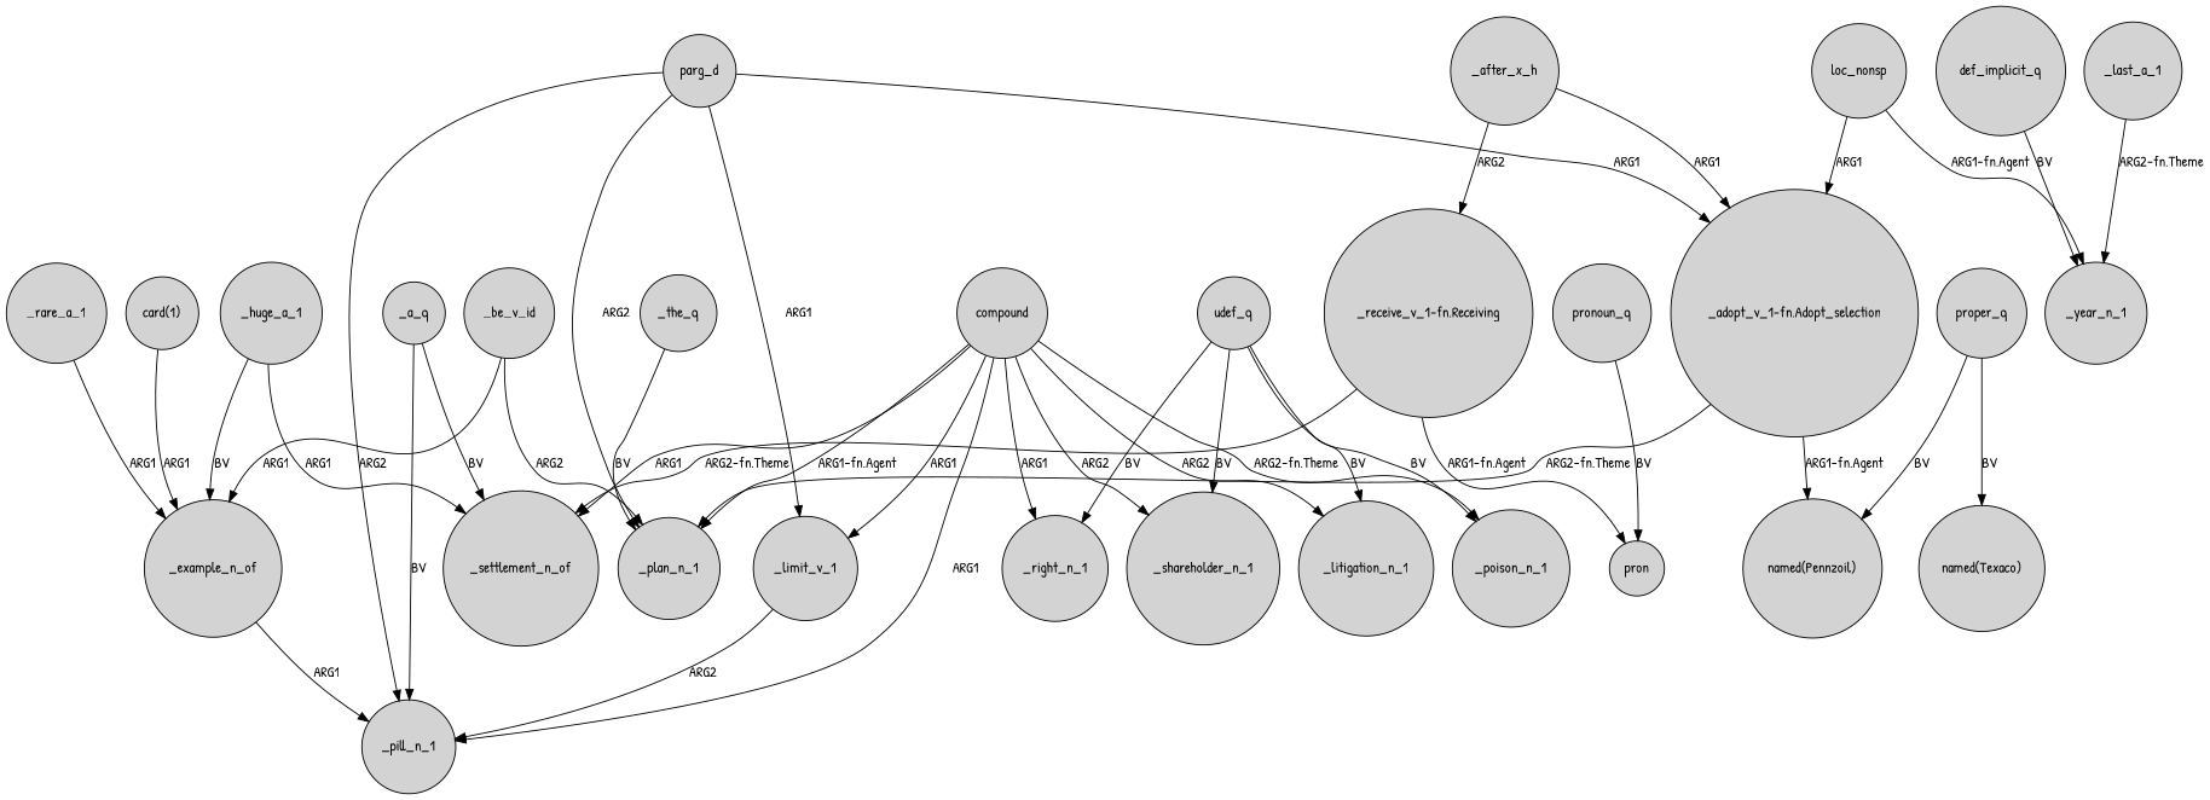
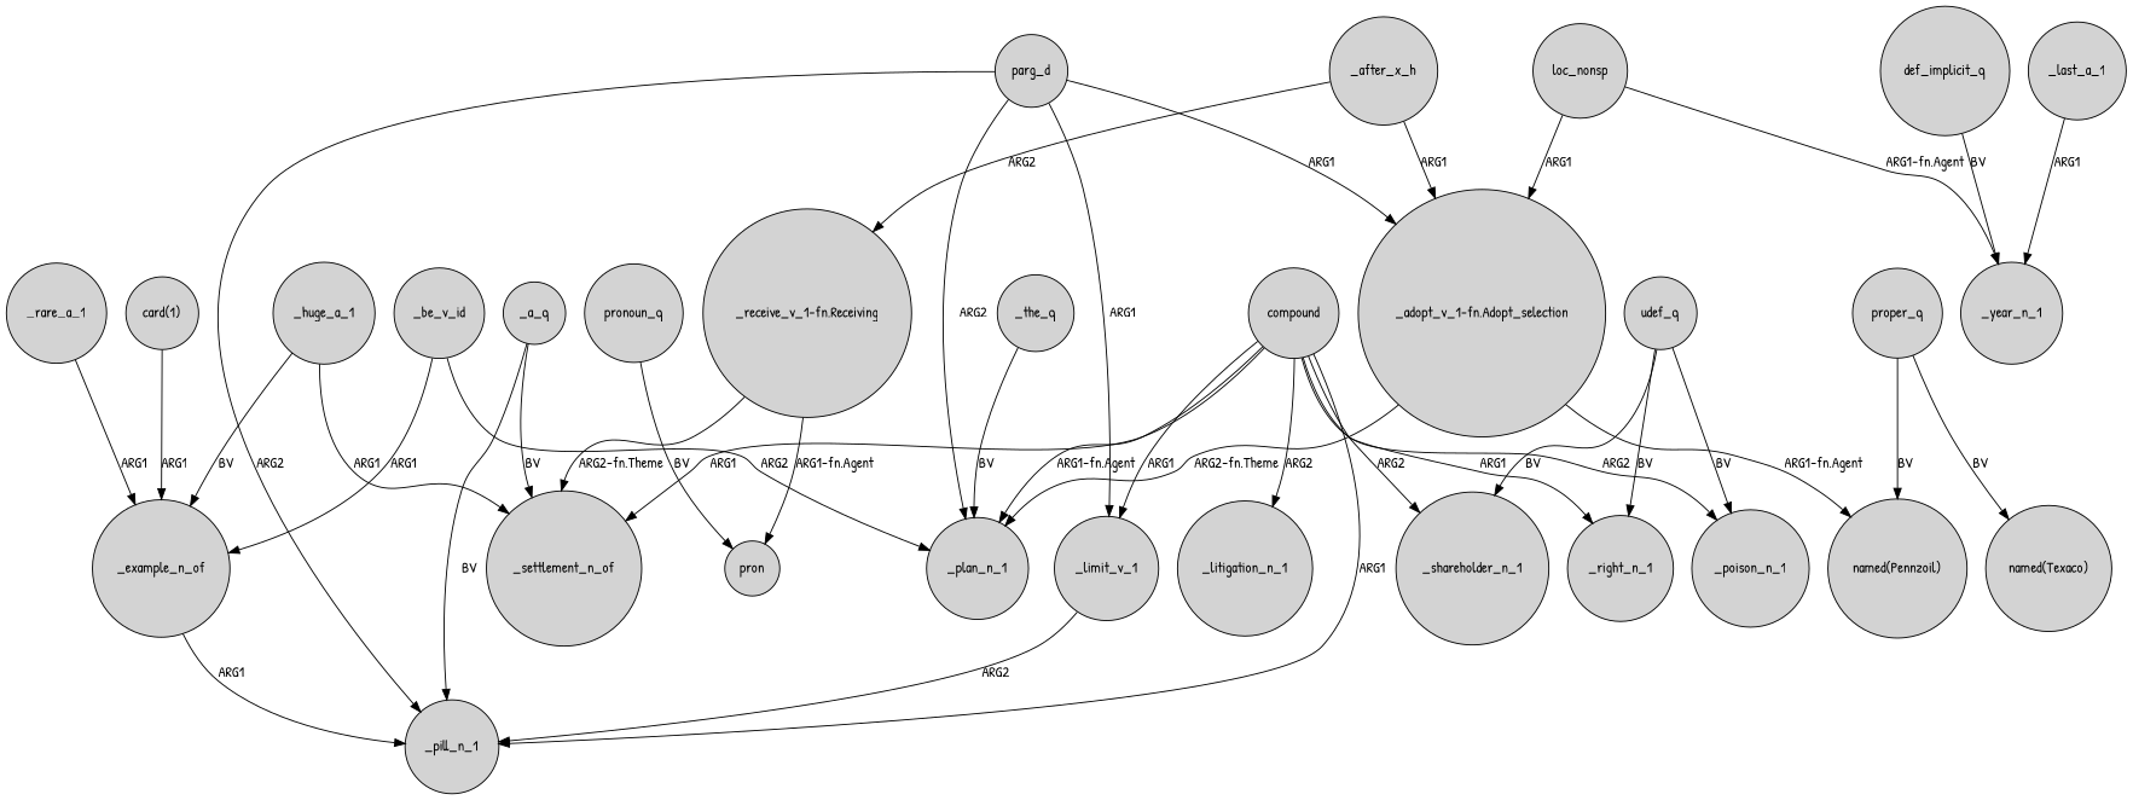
  digraph {
    fontname="Patrick Hand"
    node [fontname="Patrick Hand" shape=circle style=filled]
    edge [fontname="Patrick Hand"]
    _example_n_of
    _pill_n_1
    _limit_v_1
    parg_d
    "_adopt_v_1-fn.Adopt_selection"
    _plan_n_1
    "named(Pennzoil)"
    compound
    _settlement_n_of
    _shareholder_n_1
    _litigation_n_1
    _poison_n_1
    _right_n_1
    _huge_a_1
    _a_q
    def_implicit_q
    _year_n_1
    _the_q
    udef_q
    _be_v_id
    "_receive_v_1-fn.Receiving"
    pron
    _after_x_h
    pronoun_q
    proper_q
    "named(Texaco)"
    loc_nonsp
    _rare_a_1
    _last_a_1
    "card(1)"
    _example_n_of -> _pill_n_1 [label=ARG1]
    _limit_v_1 -> _pill_n_1 [label=ARG2]
    parg_d -> _pill_n_1 [label=ARG2]
    parg_d -> _limit_v_1 [label=ARG1]
    parg_d -> "_adopt_v_1-fn.Adopt_selection" [label=ARG1]
    parg_d -> _plan_n_1 [label=ARG2]
    "_adopt_v_1-fn.Adopt_selection" -> _plan_n_1 [label="ARG2-fn.Theme"]
    "_adopt_v_1-fn.Adopt_selection" -> "named(Pennzoil)" [label="ARG1-fn.Agent"]
    compound -> _pill_n_1 [label=ARG1]
    compound -> _limit_v_1 [label=ARG1]
    compound -> _plan_n_1 [label="ARG1-fn.Agent"]
    compound -> _settlement_n_of [label=ARG1]
    compound -> _shareholder_n_1 [label=ARG2]
    compound -> _litigation_n_1 [label=ARG2]
-   compound -> _poison_n_1 [label="ARG2-fn.Theme"]
+   compound -> _poison_n_1 [label=ARG2]
    compound -> _right_n_1 [label=ARG1]
    _huge_a_1 -> _example_n_of [label=BV]
    _huge_a_1 -> _settlement_n_of [label=ARG1]
    _a_q -> _pill_n_1 [label=BV]
    _a_q -> _settlement_n_of [label=BV]
    def_implicit_q -> _year_n_1 [label=BV]
    _the_q -> _plan_n_1 [label=BV]
    udef_q -> _shareholder_n_1 [label=BV]
-   udef_q -> _litigation_n_1 [label=BV]
    udef_q -> _poison_n_1 [label=BV]
    udef_q -> _right_n_1 [label=BV]
    _be_v_id -> _example_n_of [label=ARG1]
    _be_v_id -> _plan_n_1 [label=ARG2]
    "_receive_v_1-fn.Receiving" -> _settlement_n_of [label="ARG2-fn.Theme"]
    "_receive_v_1-fn.Receiving" -> pron [label="ARG1-fn.Agent"]
    _after_x_h -> "_adopt_v_1-fn.Adopt_selection" [label=ARG1]
    _after_x_h -> "_receive_v_1-fn.Receiving" [label=ARG2]
    pronoun_q -> pron [label=BV]
    proper_q -> "named(Pennzoil)" [label=BV]
    proper_q -> "named(Texaco)" [label=BV]
    loc_nonsp -> "_adopt_v_1-fn.Adopt_selection" [label=ARG1]
    loc_nonsp -> _year_n_1 [label="ARG1-fn.Agent"]
    _rare_a_1 -> _example_n_of [label=ARG1]
-   _last_a_1 -> _year_n_1 [label="ARG2-fn.Theme"]
+   _last_a_1 -> _year_n_1 [label=ARG1]
    "card(1)" -> _example_n_of [label=ARG1]
  }
